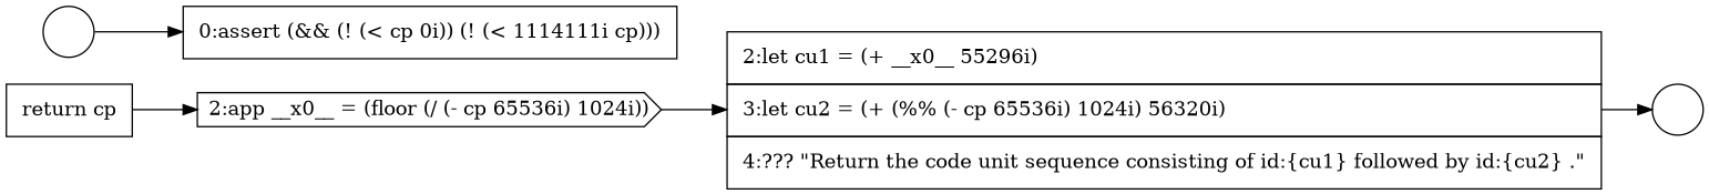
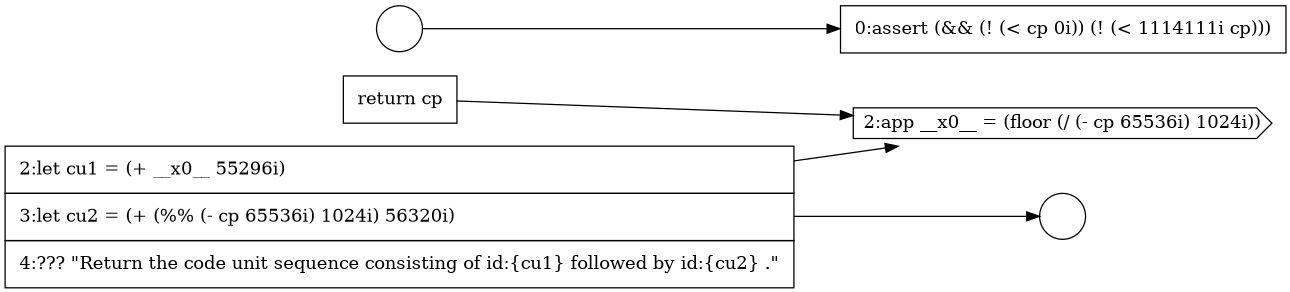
  digraph {
    rankdir=LR
    node [color=black fillcolor=white shape=none style=filled]
    edge [color=black]
    n1 [label=<<font color="black">     <table border="0" cellborder="1" cellspacing="0" cellpadding="10">       <tr><td align="left">return cp</td></tr>     </table>   </font>> margin=0]
    n2 [label=<<font color="black">2:app __x0__ = (floor (/ (- cp 65536i) 1024i))</font>> shape=cds]
    n3 [label=<<font color="black">     <table border="0" cellborder="1" cellspacing="0" cellpadding="10">       <tr><td align="left">2:let cu1 = (+ __x0__ 55296i)</td></tr>       <tr><td align="left">3:let cu2 = (+ (%% (- cp 65536i) 1024i) 56320i)</td></tr>       <tr><td align="left">4:??? &quot;Return the code unit sequence consisting of id:{cu1} followed by id:{cu2} .&quot;</td></tr>     </table>   </font>> margin=0]
    n4 [label=<<font color="black">     <table border="0" cellborder="1" cellspacing="0" cellpadding="10">       <tr><td align="left">0:assert (&amp;&amp; (! (&lt; cp 0i)) (! (&lt; 1114111i cp)))</td></tr>     </table>   </font>> margin=0]
    n5 [label=" " shape=circle]
    n6 [label=" " shape=circle]
    n1 -> n2
-   n2 -> n3
+   n3 -> n2
    n3 -> n5
    n6 -> n4
  }
